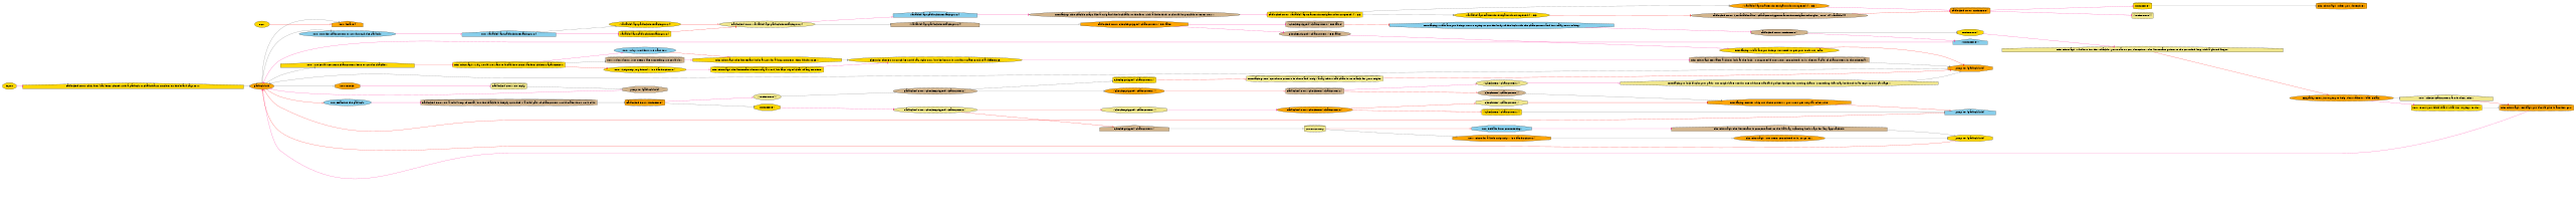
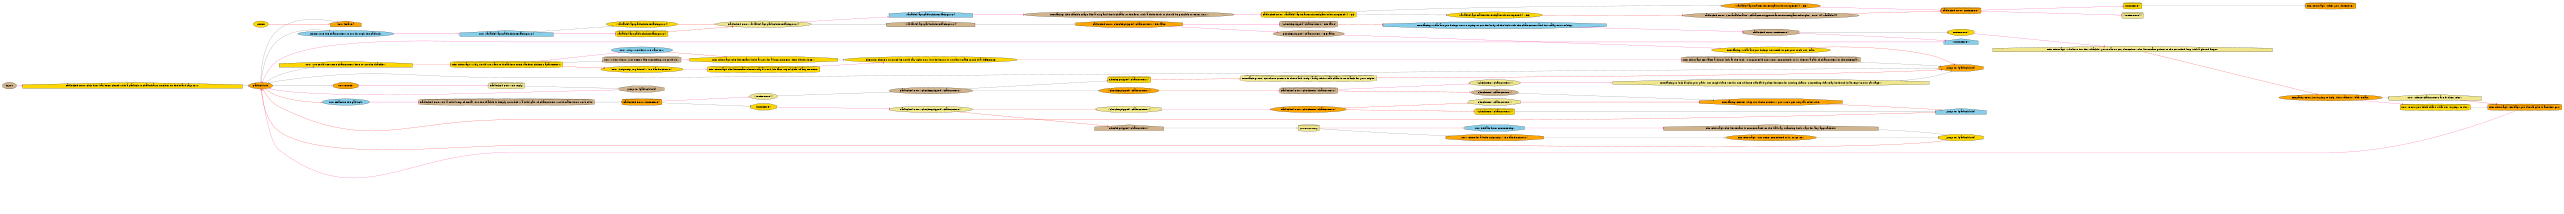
  digraph {
    rankdir=LR
    node [fillcolor=gold shape=ellipse style=filled]
    edge [arrowhead=tee color=deeppink]
-   n1 [label=RCM]
+   n1 [label=START]
    n2 [fillcolor=orange label="You: [Leave.]" shape=house]
-   n3 [label=input shape=octagon]
+   n3 [fillcolor=tan label=input shape=octagon]
    n4 [label="Padlocked Door: This door has been closed with a padlock. A chalk-drawn number on the board says #11." shape=house]
    n5 [fillcolor=orange label="padlock hub"]
    n6 [label="Kim Kitsuragi: \"Why would we want to break into some random citizen's apartment?\"" shape=cylinder]
    n7 [fillcolor=skyblue label="You: \"Why *wouldn't* we want to?\""]
    n8 [fillcolor=tan label="You: \"I don't know, just seems like something we could do.\"" shape=cylinder]
    n9 [label="You: \"Snip-snip, my friend!\" (Do hand-scissors.)"]
    n10 [label="Kim Kitsuragi: The lieutenant looks at you for a long moment, then blinks once..." shape=octagon]
    n11 [label="Kim Kitsuragi: The lieutenant doesn't say a word, his face wiped clear of any emotion." shape=cylinder]
    n12 [label="Rhetoric: There's so much he could say right now, but he knows it wouldn't make much of a difference."]
    n13 [fillcolor=tan label="Kim Kitsuragi: He takes a closer look at the lock. \"I supposed if one were *committed* to it, there's a pair of chaincutters in the Kineema.\"" shape=cylinder]
    n14 [fillcolor=orange label="Jump to: [padlock hub]" shape=octagon]
    n15 [fillcolor=tan label="Padlocked Door: SetVariableValue(\"character.trigger_master_investigator_thought\", true) --[[ Variable[ ]]"]
    n16 [fillcolor=orange label="Padlocked Door: IsKimHere()" shape=cylinder]
    n17 [label="IsKimHere()" shape=cylinder]
    n18 [fillcolor=khaki label="!(IsKimHere())" shape=cylinder]
    n19 [label="Padlocked Door: Variable[\"apt.master_investigator_doors_opened\"] >=3" shape=cylinder]
    n20 [label="Variable[\"apt.master_investigator_doors_opened\"] >=3"]
    n21 [fillcolor=orange label="!(Variable[\"apt.master_investigator_doors_opened\"] >=3)"]
    n22 [fillcolor=khaki label="Kim Kitsuragi: \"I believe it's the *shackle* you mean to cut, detective.\" The lieutenant points to the corroded loop with a gloved finger." shape=house]
    n23 [fillcolor=orange label="Empathy: He's just trying to help, don't take it... bad. Relax."]
    n24 [label="You: \"Don't you think that's what I'm *trying* to do?\"" shape=cylinder]
    n25 [fillcolor=khaki label="You: \"These chaincutters are broken, Kim.\"" shape=house]
    n26 [fillcolor=orange label="Kim Kitsuragi: \"Perhaps you should give it another go?\"" shape=cylinder]
-   n27 [fillcolor=skyblue label="You: Use the chaincutters to cut through the padlock."]
+   n27 [fillcolor=skyblue label="These: Use the chaincutters to cut through the padlock."]
    n28 [fillcolor=skyblue label="You: Variable[\"apt.padlock_interfacing_wc\"]" shape=house]
    n29 [label="Variable[\"apt.padlock_interfacing_wc\"]" shape=cylinder]
    n30 [label="!(Variable[\"apt.padlock_interfacing_wc\"])"]
    n31 [fillcolor=khaki label="Padlocked Door: Variable[\"apt.padlock_interfacing_wc\"]"]
    n32 [fillcolor=skyblue label="Variable[\"apt.padlock_interfacing_wc\"]" shape=house]
    n33 [fillcolor=tan label="!(Variable[\"apt.padlock_interfacing_wc\"])" shape=house]
    n34 [fillcolor=orange label="You: \"Time for a little snip-snip!\" (Do hand-scissors.)" shape=octagon]
    n35 [fillcolor=orange label="Kim Kitsuragi: \"You seem committed to it, so go on.\""]
    n36 [label="Jump to: [padlock hub]" shape=octagon]
    n37 [fillcolor=khaki label="Interfacing: A lock blocks your path! You might have use for one of those standard police devices for cutting chains. Something that may be found in an RCM motor carriage..." shape=octagon]
    n38 [fillcolor=tan label="Interfacing: The shackle snaps like a twig and the lock falls to the floor with a little thud. It should be possible to enter now..."]
    n39 [fillcolor=orange label="Padlocked Door: CheckEquipped(\"chaincutters\") == false" shape=octagon]
    n40 [fillcolor=tan label="CheckEquipped(\"chaincutters\") == false"]
    n41 [fillcolor=tan label="!(CheckEquipped(\"chaincutters\") == false)" shape=cylinder]
    n42 [label="You: \"We could use some chaincutters here to cut the shackle.\"" shape=house]
    n43 [fillcolor=skyblue label="You: Examine the padlock."]
    n44 [fillcolor=orange label="You: Knock." shape=octagon]
    n45 [label="Interfacing: What are you doing? You need to get your tools out, man."]
    n46 [fillcolor=skyblue label="Interfacing: What are you doing? You're trying to cut the body of the lock with the chaincutters and it's really not working." shape=octagon]
    n47 [fillcolor=tan label="Padlocked Door: IsKimHere()" shape=octagon]
    n48 [fillcolor=tan label="Jump to: [padlock hub]" shape=octagon]
    n49 [fillcolor=tan label="Padlocked Door: CheckItem(\"chaincutters\")" shape=cylinder]
    n50 [fillcolor=tan label="CheckItem(\"chaincutters\")"]
    n51 [fillcolor=khaki label="!(CheckItem(\"chaincutters\"))"]
    n52 [fillcolor=orange label="Interfacing: Better whip out those cutters... you won't get very far otherwise." shape=octagon]
    n53 [fillcolor=skyblue label="Jump to: [padlock hub]" shape=house]
    n54 [fillcolor=khaki label="Padlocked Door: No reply." shape=cylinder]
    n55 [fillcolor=khaki label=cutter_cuttery shape=cylinder]
    n56 [fillcolor=skyblue label="You: Refrain from commenting." shape=octagon]
    n57 [fillcolor=tan label="Kim Kitsuragi: The lieutenant is concentrated on the hallway, scanning both ways for any approachers." shape=house]
    n58 [fillcolor=orange label="Padlocked Door: CheckItem(\"chaincutters\")"]
    n59 [fillcolor=khaki label="CheckItem(\"chaincutters\")" shape=octagon]
    n60 [label="!(CheckItem(\"chaincutters\"))" shape=cylinder]
    n61 [fillcolor=orange label="Kim Kitsuragi: \"After you, detective.\"" shape=cylinder]
    n62 [fillcolor=khaki label="Padlocked Door: CheckEquipped(\"chaincutters\")"]
    n63 [fillcolor=tan label="CheckEquipped(\"chaincutters\")" shape=house]
    n64 [fillcolor=khaki label="!(CheckEquipped(\"chaincutters\"))" shape=octagon]
    n65 [label="IsKimHere()" shape=octagon]
    n66 [fillcolor=skyblue label="!(IsKimHere())" shape=house]
    n67 [fillcolor=tan label="Padlocked Door: It's a solid lump of metal, but the shackle is deeply corroded -- a solid pair of chaincutters would make short work of it." shape=cylinder]
    n68 [fillcolor=orange label="Padlocked Door: IsKimHere()" shape=cylinder]
    n69 [fillcolor=khaki label="Interfacing: Yes! Get those cutters in there and *snip* away. This weak chain is no match for your might." shape=cylinder]
    n70 [label="IsKimHere()" shape=octagon]
    n71 [fillcolor=khaki label="!(IsKimHere())"]
    n72 [fillcolor=tan label="Padlocked Door: CheckEquipped(\"chaincutters\")"]
    n73 [label="CheckEquipped(\"chaincutters\")" shape=cylinder]
    n74 [fillcolor=orange label="!(CheckEquipped(\"chaincutters\"))"]
    n1 -> n2 [arrowhead=onormal color=red]
    n3 -> n4
    n4 -> n5 [color=gray40]
    n5 -> n2 [color=gray40]
    n5 -> n27 [color=gray40]
    n5 -> n42 [color=gray40]
    n5 -> n43 [arrowhead=onormal color=red]
    n5 -> n44 [arrowhead=onormal color=gray40]
    n6 -> n7 [arrowhead=onormal]
    n6 -> n8 [color=gray40]
    n6 -> n9 [color=red]
    n7 -> n10 [arrowhead=onormal color=red]
    n8 -> n10 [arrowhead=onormal]
    n9 -> n11 [arrowhead=onormal]
    n10 -> n12 [color=gray40]
    n11 -> n12
    n12 -> n13
    n13 -> n14 [color=gray40]
    n14 -> n5 [color=gray40]
    n15 -> n16 [color=red]
    n16 -> n17
    n16 -> n18
    n17 -> n61 [color=gray40]
    n19 -> n20 [color=gray40]
    n19 -> n21 [color=gray40]
    n20 -> n15 [color=red]
    n21 -> n16
    n22 -> n23 [arrowhead=onormal color=red]
    n23 -> n24
    n23 -> n25 [color=gray40]
    n24 -> n26 [arrowhead=onormal color=gray40]
    n25 -> n26 [color=red]
    n26 -> n5
    n27 -> n28 [arrowhead=onormal]
    n28 -> n29
    n28 -> n30 [arrowhead=onormal color=gray40]
    n29 -> n31 [color=red]
    n30 -> n31 [arrowhead=onormal color=red]
    n31 -> n32 [arrowhead=onormal]
    n31 -> n33 [color=gray40]
    n32 -> n38
    n33 -> n39 [arrowhead=onormal color=gray40]
    n34 -> n35 [arrowhead=onormal color=gray40]
    n35 -> n36 [color=gray40]
    n36 -> n5 [arrowhead=onormal color=red]
    n37 -> n14 [arrowhead=onormal color=gray40]
    n38 -> n19
    n39 -> n40
    n39 -> n41
    n40 -> n45 [arrowhead=onormal]
    n41 -> n46 [color=red]
    n42 -> n6 [color=red]
    n43 -> n67
    n44 -> n54 [arrowhead=onormal]
    n45 -> n14 [color=red]
    n46 -> n47
    n47 -> n65 [color=gray40]
    n47 -> n66
    n48 -> n5 [arrowhead=onormal]
    n49 -> n50 [arrowhead=onormal color=red]
    n49 -> n51 [arrowhead=onormal]
    n50 -> n52 [color=gray40]
    n51 -> n37 [arrowhead=onormal]
    n52 -> n53 [arrowhead=onormal color=red]
    n53 -> n5 [arrowhead=onormal color=red]
    n54 -> n48 [arrowhead=onormal color=gray40]
    n55 -> n34 [arrowhead=onormal color=gray40]
    n55 -> n56 [arrowhead=onormal color=red]
    n56 -> n57
    n57 -> n36 [arrowhead=onormal color=gray40]
    n58 -> n59 [arrowhead=onormal color=red]
    n58 -> n60 [arrowhead=onormal color=red]
    n59 -> n52 [color=red]
    n60 -> n53 [color=gray40]
    n62 -> n63 [arrowhead=onormal color=red]
    n62 -> n64 [arrowhead=onormal color=red]
    n63 -> n55 [arrowhead=onormal color=gray40]
    n64 -> n58
    n65 -> n22
    n66 -> n5
    n67 -> n68 [color=gray40]
    n68 -> n70 [color=gray40]
    n68 -> n71 [arrowhead=onormal]
    n69 -> n14 [color=red]
    n70 -> n62
    n71 -> n72 [arrowhead=onormal color=gray40]
    n72 -> n73 [color=gray40]
    n72 -> n74 [color=gray40]
    n73 -> n69 [arrowhead=onormal color=red]
    n74 -> n49 [arrowhead=onormal color=red]
  }
